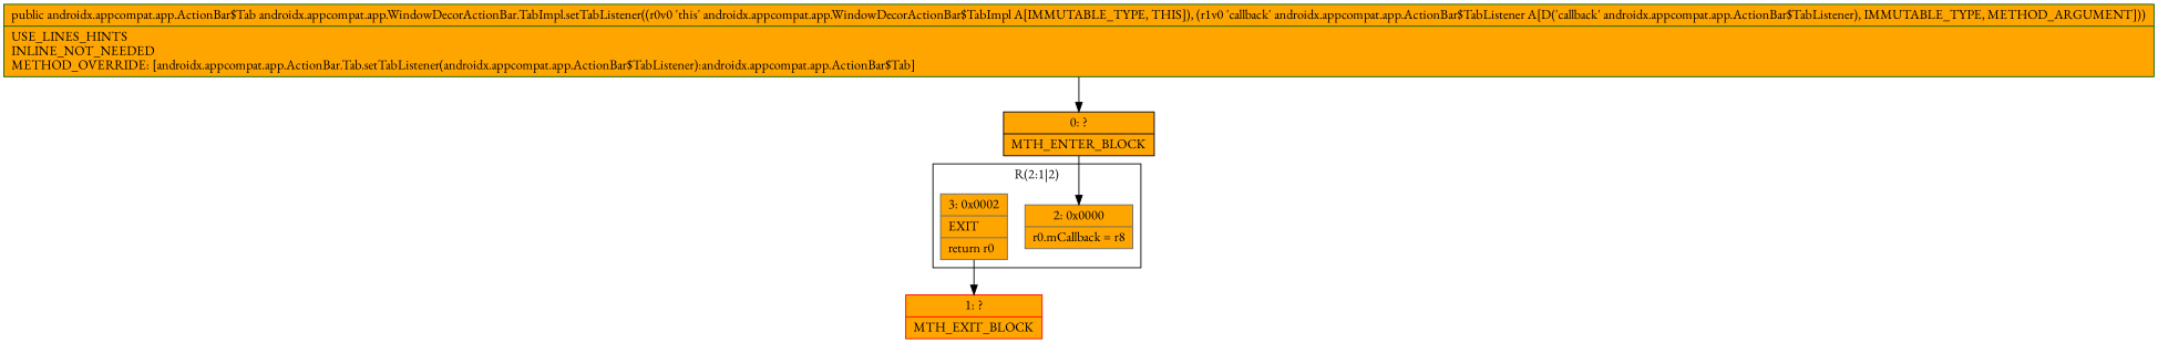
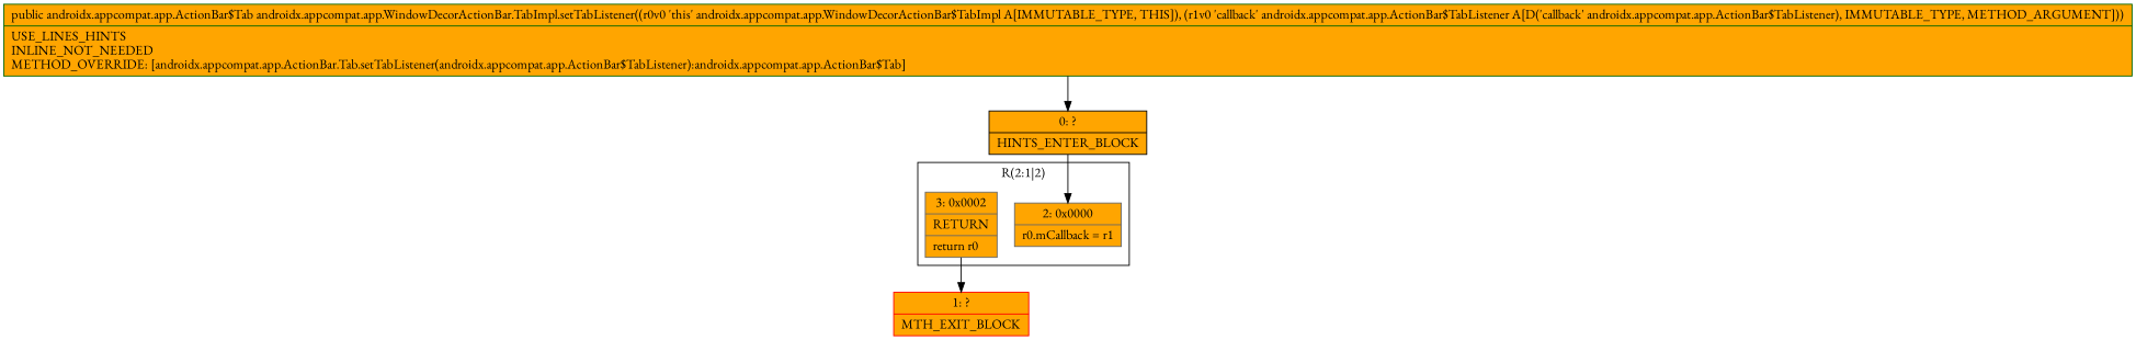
  digraph {
    fontname="EB Garamond"
    node [color=gray40 fillcolor=orange fontname="EB Garamond" shape=record style=filled]
    edge [fontname="EB Garamond"]
-   n1 [label="{2\:\ 0x0000|r0.mCallback = r8\l}"]
-   n2 [label="{3\:\ 0x0002|EXIT\l|return r0\l}"]
+   n1 [label="{2\:\ 0x0000|r0.mCallback = r1\l}"]
+   n2 [label="{3\:\ 0x0002|RETURN\l|return r0\l}"]
    n3 [color=red label="{1\:\ ?|MTH_EXIT_BLOCK\l}"]
-   n4 [color=black label="{0\:\ ?|MTH_ENTER_BLOCK\l}"]
+   n4 [color=black label="{0\:\ ?|HINTS_ENTER_BLOCK\l}"]
    n5 [color=darkgreen label="{public androidx.appcompat.app.ActionBar$Tab androidx.appcompat.app.WindowDecorActionBar.TabImpl.setTabListener((r0v0 'this' androidx.appcompat.app.WindowDecorActionBar$TabImpl A[IMMUTABLE_TYPE, THIS]), (r1v0 'callback' androidx.appcompat.app.ActionBar$TabListener A[D('callback' androidx.appcompat.app.ActionBar$TabListener), IMMUTABLE_TYPE, METHOD_ARGUMENT]))  | USE_LINES_HINTS\lINLINE_NOT_NEEDED\lMETHOD_OVERRIDE: [androidx.appcompat.app.ActionBar.Tab.setTabListener(androidx.appcompat.app.ActionBar$TabListener):androidx.appcompat.app.ActionBar$Tab]\l}"]
    subgraph cluster_1 {
      label="R(2:1|2)"
      n1
      n2
    }
    n2 -> n3
    n4 -> n1
    n5 -> n4
  }
